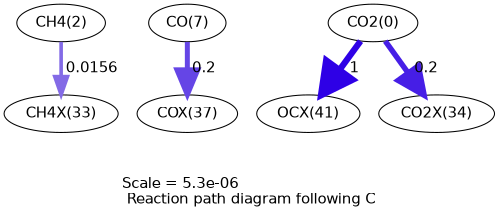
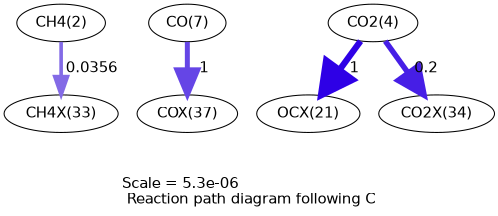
  digraph {
    fontname=Helvetica
    label="Scale = 5.3e-06\l Reaction path diagram following C"
    node [fontname=Helvetica]
    edge [fontname=Helvetica]
    n1 [label="CH4(2)"]
    n2 [label="CH4X(33)"]
    n3 [label="CO(7)"]
    n4 [label="COX(37)"]
-   n5 [label="OCX(41)"]
-   n6 [label="CO2(0)"]
+   n5 [label="OCX(21)"]
+   n6 [label="CO2(4)"]
    n7 [label="CO2X(34)"]
-   n1 -> n2 [arrowsize=1.74 color="0.7, 0.536, 0.9" label=" 0.0156" penwidth=3.48]
-   n3 -> n4 [arrowsize=2.39 color="0.7, 0.7, 0.9" label=" 0.2" penwidth=4.78]
+   n1 -> n2 [arrowsize=1.74 color="0.7, 0.536, 0.9" label=" 0.0356" penwidth=3.48]
+   n3 -> n4 [arrowsize=2.39 color="0.7, 0.7, 0.9" label=" 1" penwidth=4.78]
    n6 -> n5 [arrowsize=3 color="0.7, 1.5, 0.9" label=" 1" penwidth=6]
    n6 -> n7 [arrowsize=2.62 color="0.7, 0.868, 0.9" label=" 0.2" penwidth=5.24]
  }
